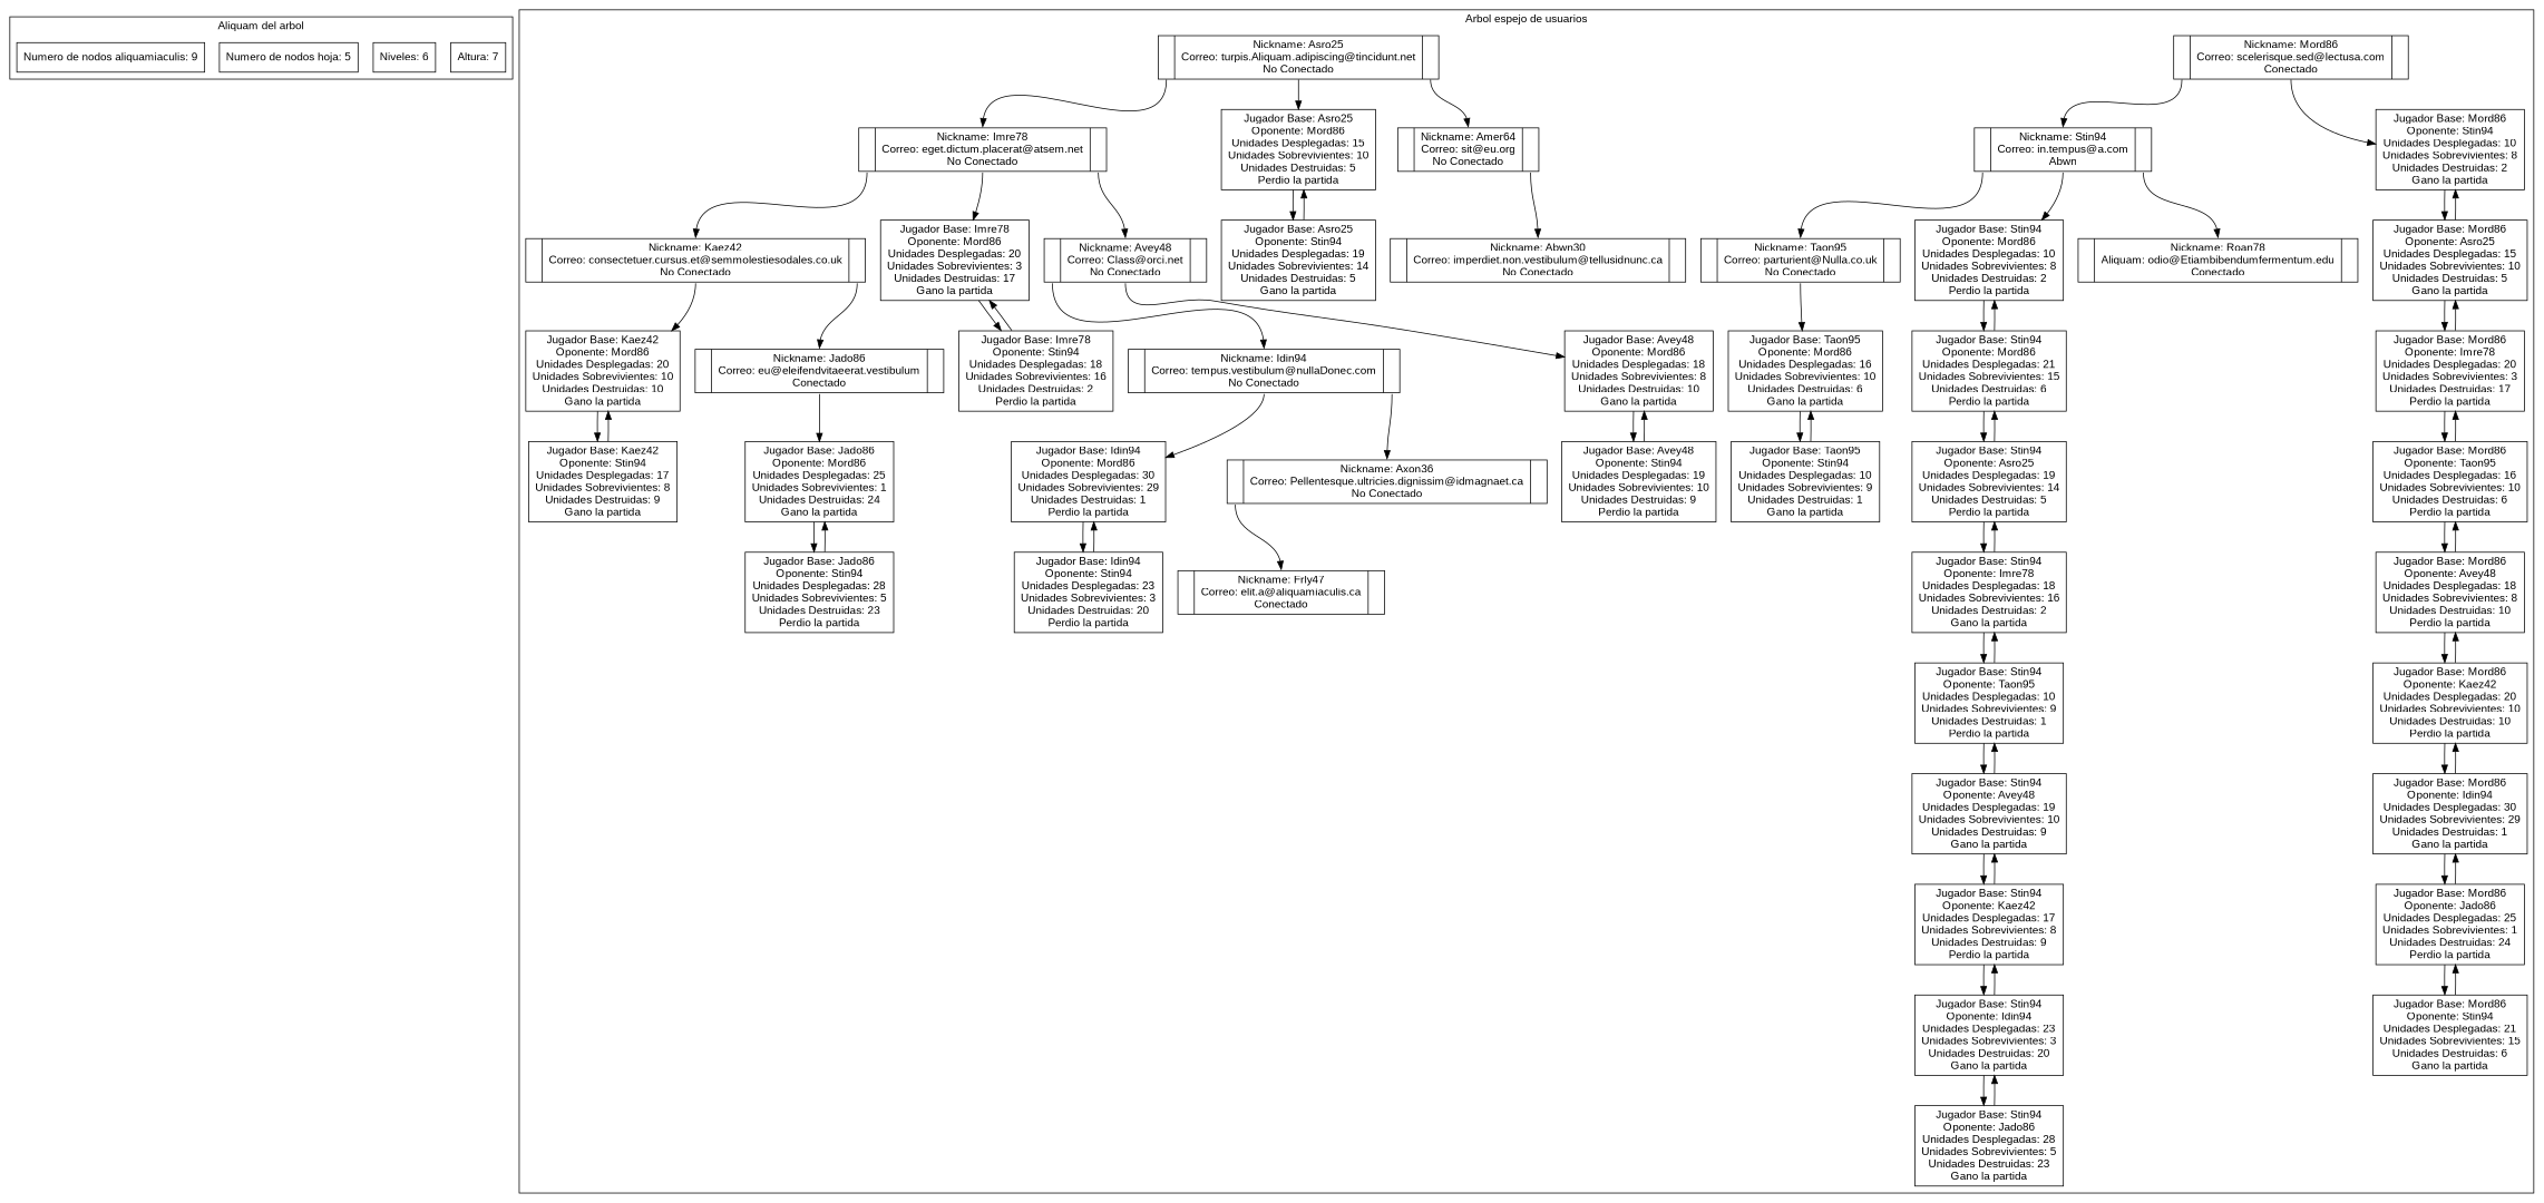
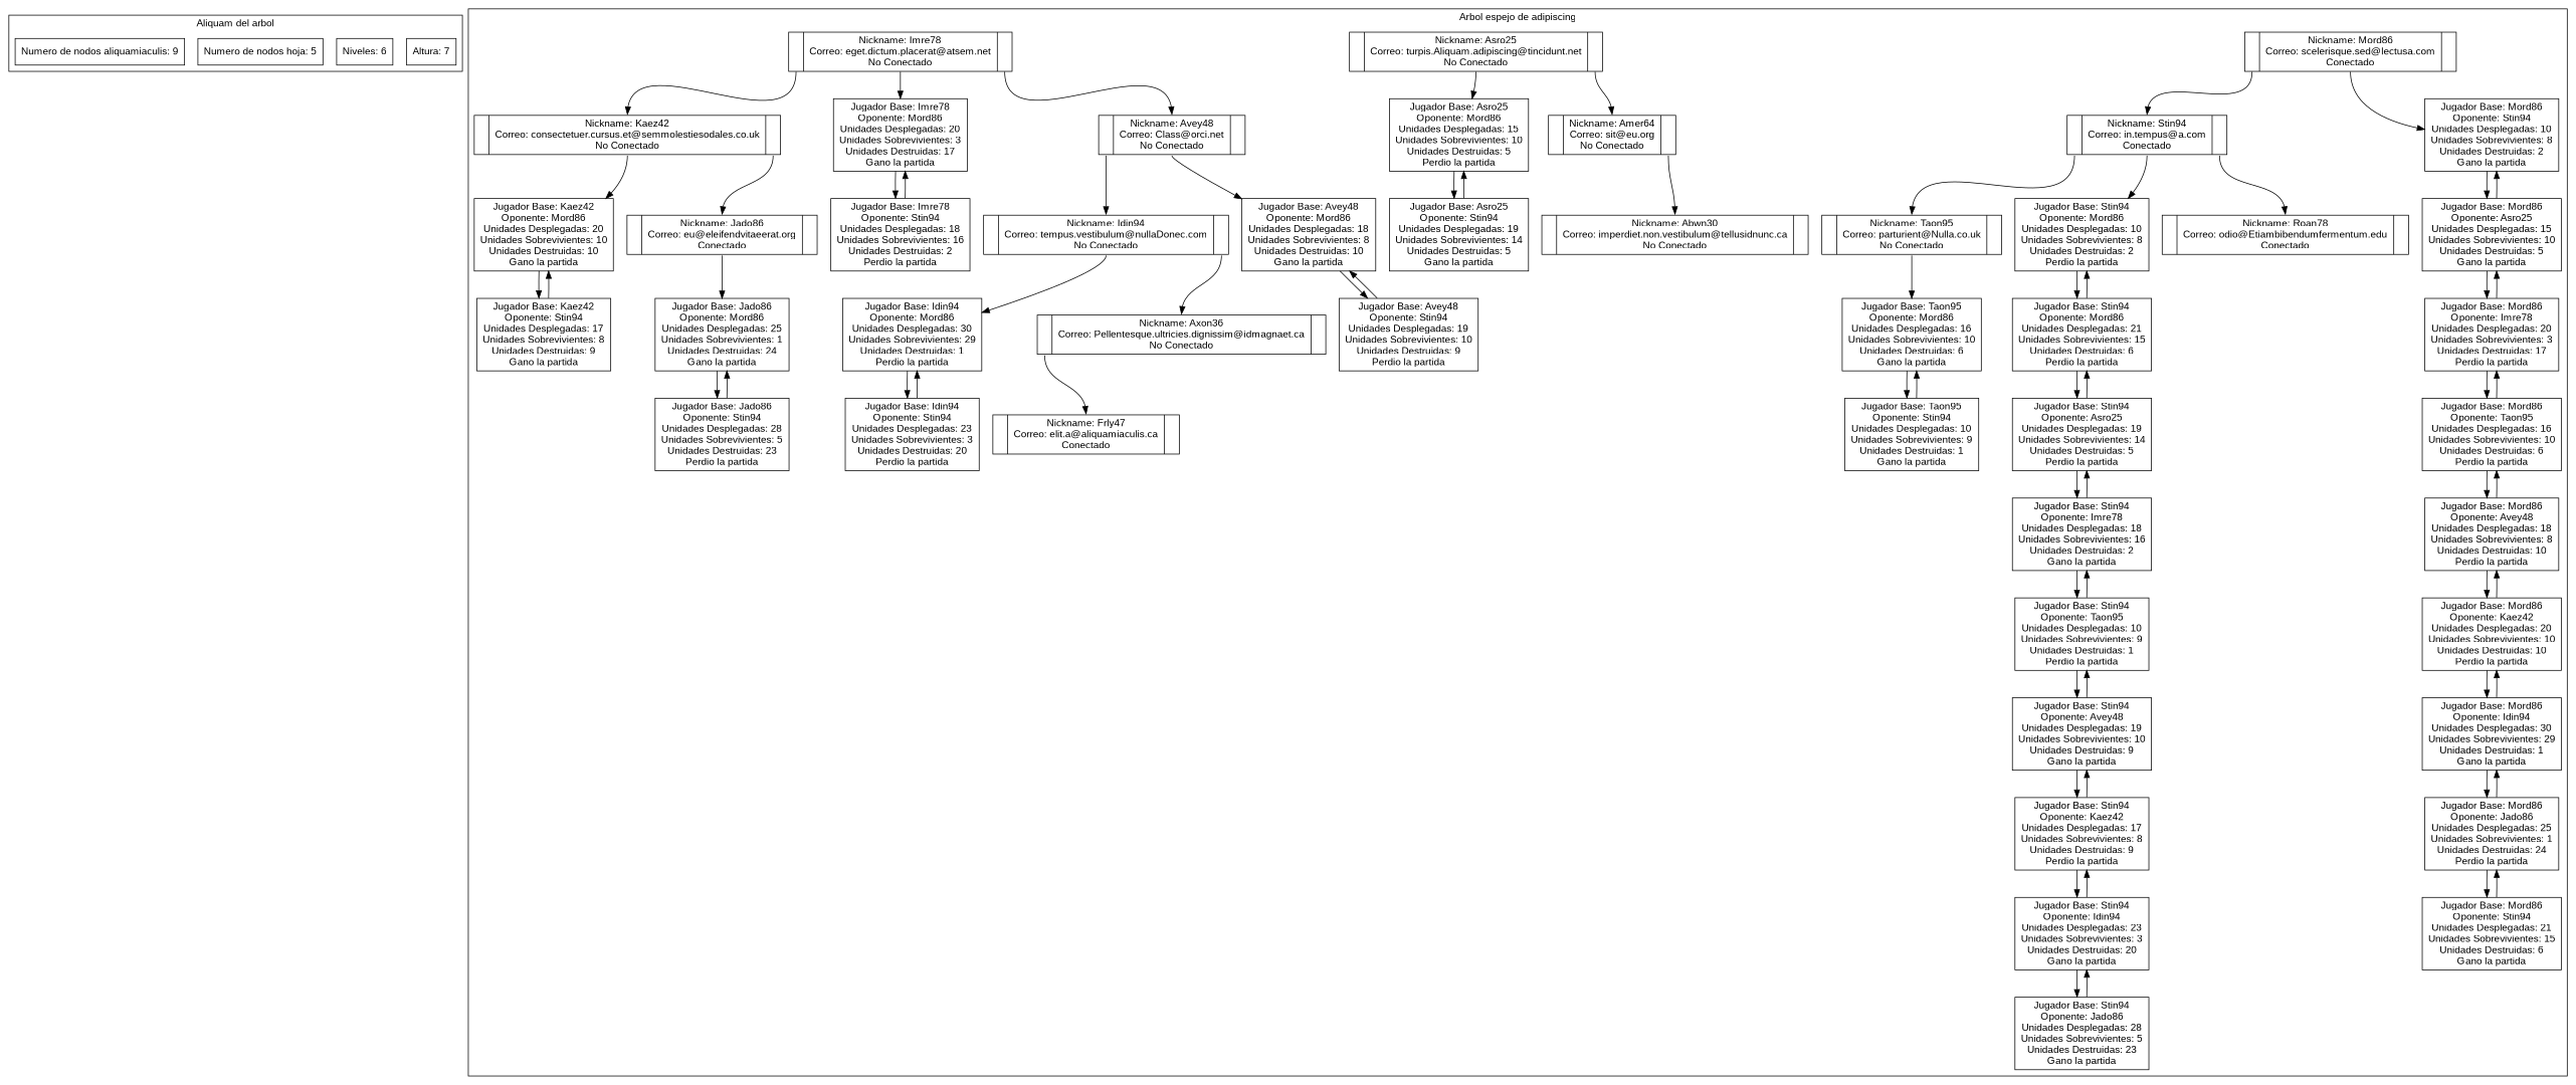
  digraph {
    fontname="Liberation Sans"
    node [fontname="Liberation Sans" shape=record]
    edge [fontname="Liberation Sans"]
    n1 [label="Altura: 7"]
    n2 [label="Niveles: 6"]
    n3 [label="Numero de nodos hoja: 5"]
    n4 [label="Numero de nodos aliquamiaculis: 9"]
    n5 [label="<f0> | <f1> Nickname: Mord86\nCorreo: scelerisque.sed@lectusa.com\nConectado|<f2> "]
    n6 [label="Jugador Base: Mord86\nOponente: Stin94\nUnidades Desplegadas: 10\nUnidades Sobrevivientes: 8\nUnidades Destruidas: 2\nGano la partida"]
-   n7 [label="<f0> | <f1> Nickname: Stin94\nCorreo: in.tempus@a.com\nAbwn|<f2> "]
+   n7 [label="<f0> | <f1> Nickname: Stin94\nCorreo: in.tempus@a.com\nConectado|<f2> "]
    n8 [label="<f0> | <f1> Nickname: Asro25\nCorreo: turpis.Aliquam.adipiscing@tincidunt.net\nNo Conectado|<f2> "]
    n9 [label="Jugador Base: Mord86\nOponente: Asro25\nUnidades Desplegadas: 15\nUnidades Sobrevivientes: 10\nUnidades Destruidas: 5\nGano la partida"]
    n10 [label="Jugador Base: Mord86\nOponente: Imre78\nUnidades Desplegadas: 20\nUnidades Sobrevivientes: 3\nUnidades Destruidas: 17\nPerdio la partida"]
    n11 [label="Jugador Base: Mord86\nOponente: Taon95\nUnidades Desplegadas: 16\nUnidades Sobrevivientes: 10\nUnidades Destruidas: 6\nPerdio la partida"]
    n12 [label="Jugador Base: Mord86\nOponente: Avey48\nUnidades Desplegadas: 18\nUnidades Sobrevivientes: 8\nUnidades Destruidas: 10\nPerdio la partida"]
    n13 [label="Jugador Base: Mord86\nOponente: Kaez42\nUnidades Desplegadas: 20\nUnidades Sobrevivientes: 10\nUnidades Destruidas: 10\nPerdio la partida"]
    n14 [label="Jugador Base: Mord86\nOponente: Idin94\nUnidades Desplegadas: 30\nUnidades Sobrevivientes: 29\nUnidades Destruidas: 1\nGano la partida"]
    n15 [label="Jugador Base: Mord86\nOponente: Jado86\nUnidades Desplegadas: 25\nUnidades Sobrevivientes: 1\nUnidades Destruidas: 24\nPerdio la partida"]
    n16 [label="Jugador Base: Mord86\nOponente: Stin94\nUnidades Desplegadas: 21\nUnidades Sobrevivientes: 15\nUnidades Destruidas: 6\nGano la partida"]
    n17 [label="Jugador Base: Stin94\nOponente: Mord86\nUnidades Desplegadas: 10\nUnidades Sobrevivientes: 8\nUnidades Destruidas: 2\nPerdio la partida"]
    n18 [label="<f0> | <f1> Nickname: Taon95\nCorreo: parturient@Nulla.co.uk\nNo Conectado|<f2> "]
-   n19 [label="<f0> | <f1> Nickname: Roan78\nAliquam: odio@Etiambibendumfermentum.edu\nConectado|<f2> "]
+   n19 [label="<f0> | <f1> Nickname: Roan78\nCorreo: odio@Etiambibendumfermentum.edu\nConectado|<f2> "]
    n20 [label="Jugador Base: Stin94\nOponente: Mord86\nUnidades Desplegadas: 21\nUnidades Sobrevivientes: 15\nUnidades Destruidas: 6\nPerdio la partida"]
    n21 [label="Jugador Base: Stin94\nOponente: Asro25\nUnidades Desplegadas: 19\nUnidades Sobrevivientes: 14\nUnidades Destruidas: 5\nPerdio la partida"]
    n22 [label="Jugador Base: Stin94\nOponente: Imre78\nUnidades Desplegadas: 18\nUnidades Sobrevivientes: 16\nUnidades Destruidas: 2\nGano la partida"]
    n23 [label="Jugador Base: Stin94\nOponente: Taon95\nUnidades Desplegadas: 10\nUnidades Sobrevivientes: 9\nUnidades Destruidas: 1\nPerdio la partida"]
    n24 [label="Jugador Base: Stin94\nOponente: Avey48\nUnidades Desplegadas: 19\nUnidades Sobrevivientes: 10\nUnidades Destruidas: 9\nGano la partida"]
    n25 [label="Jugador Base: Stin94\nOponente: Kaez42\nUnidades Desplegadas: 17\nUnidades Sobrevivientes: 8\nUnidades Destruidas: 9\nPerdio la partida"]
    n26 [label="Jugador Base: Stin94\nOponente: Idin94\nUnidades Desplegadas: 23\nUnidades Sobrevivientes: 3\nUnidades Destruidas: 20\nGano la partida"]
    n27 [label="Jugador Base: Stin94\nOponente: Jado86\nUnidades Desplegadas: 28\nUnidades Sobrevivientes: 5\nUnidades Destruidas: 23\nGano la partida"]
    n28 [label="Jugador Base: Taon95\nOponente: Mord86\nUnidades Desplegadas: 16\nUnidades Sobrevivientes: 10\nUnidades Destruidas: 6\nGano la partida"]
    n29 [label="Jugador Base: Taon95\nOponente: Stin94\nUnidades Desplegadas: 10\nUnidades Sobrevivientes: 9\nUnidades Destruidas: 1\nGano la partida"]
    n30 [label="Jugador Base: Asro25\nOponente: Mord86\nUnidades Desplegadas: 15\nUnidades Sobrevivientes: 10\nUnidades Destruidas: 5\nPerdio la partida"]
    n31 [label="<f0> | <f1> Nickname: Imre78\nCorreo: eget.dictum.placerat@atsem.net\nNo Conectado|<f2> "]
    n32 [label="<f0> | <f1> Nickname: Amer64\nCorreo: sit@eu.org\nNo Conectado|<f2> "]
    n33 [label="Jugador Base: Asro25\nOponente: Stin94\nUnidades Desplegadas: 19\nUnidades Sobrevivientes: 14\nUnidades Destruidas: 5\nGano la partida"]
    n34 [label="Jugador Base: Imre78\nOponente: Mord86\nUnidades Desplegadas: 20\nUnidades Sobrevivientes: 3\nUnidades Destruidas: 17\nGano la partida"]
    n35 [label="<f0> | <f1> Nickname: Kaez42\nCorreo: consectetuer.cursus.et@semmolestiesodales.co.uk\nNo Conectado|<f2> "]
    n36 [label="<f0> | <f1> Nickname: Avey48\nCorreo: Class@orci.net\nNo Conectado|<f2> "]
    n37 [label="Jugador Base: Imre78\nOponente: Stin94\nUnidades Desplegadas: 18\nUnidades Sobrevivientes: 16\nUnidades Destruidas: 2\nPerdio la partida"]
    n38 [label="Jugador Base: Kaez42\nOponente: Mord86\nUnidades Desplegadas: 20\nUnidades Sobrevivientes: 10\nUnidades Destruidas: 10\nGano la partida"]
-   n39 [label="<f0> | <f1> Nickname: Jado86\nCorreo: eu@eleifendvitaeerat.vestibulum\nConectado|<f2> "]
+   n39 [label="<f0> | <f1> Nickname: Jado86\nCorreo: eu@eleifendvitaeerat.org\nConectado|<f2> "]
    n40 [label="Jugador Base: Kaez42\nOponente: Stin94\nUnidades Desplegadas: 17\nUnidades Sobrevivientes: 8\nUnidades Destruidas: 9\nGano la partida"]
    n41 [label="Jugador Base: Jado86\nOponente: Mord86\nUnidades Desplegadas: 25\nUnidades Sobrevivientes: 1\nUnidades Destruidas: 24\nGano la partida"]
    n42 [label="Jugador Base: Jado86\nOponente: Stin94\nUnidades Desplegadas: 28\nUnidades Sobrevivientes: 5\nUnidades Destruidas: 23\nPerdio la partida"]
    n43 [label="Jugador Base: Avey48\nOponente: Mord86\nUnidades Desplegadas: 18\nUnidades Sobrevivientes: 8\nUnidades Destruidas: 10\nGano la partida"]
    n44 [label="<f0> | <f1> Nickname: Idin94\nCorreo: tempus.vestibulum@nullaDonec.com\nNo Conectado|<f2> "]
    n45 [label="Jugador Base: Avey48\nOponente: Stin94\nUnidades Desplegadas: 19\nUnidades Sobrevivientes: 10\nUnidades Destruidas: 9\nPerdio la partida"]
    n46 [label="Jugador Base: Idin94\nOponente: Mord86\nUnidades Desplegadas: 30\nUnidades Sobrevivientes: 29\nUnidades Destruidas: 1\nPerdio la partida"]
    n47 [label="<f0> | <f1> Nickname: Axon36\nCorreo: Pellentesque.ultricies.dignissim@idmagnaet.ca\nNo Conectado|<f2> "]
    n48 [label="Jugador Base: Idin94\nOponente: Stin94\nUnidades Desplegadas: 23\nUnidades Sobrevivientes: 3\nUnidades Destruidas: 20\nPerdio la partida"]
    n49 [label="<f0> | <f1> Nickname: Frly47\nCorreo: elit.a@aliquamiaculis.ca\nConectado|<f2> "]
    n50 [label="<f0> | <f1> Nickname: Abwn30\nCorreo: imperdiet.non.vestibulum@tellusidnunc.ca\nNo Conectado|<f2> "]
    subgraph cluster_1 {
      label="Aliquam del arbol"
      n1
      n2
      n3
      n4
    }
    subgraph cluster_2 {
-     label="Arbol espejo de usuarios"
+     label="Arbol espejo de adipiscing"
      n5
      n6
      n7
      n8
      n9
      n10
      n11
      n12
      n13
      n14
      n15
      n16
      n17
      n18
      n19
      n20
      n21
      n22
      n23
      n24
      n25
      n26
      n27
      n28
      n29
      n30
      n31
      n32
      n33
      n34
      n35
      n36
      n37
      n38
      n39
      n40
      n41
      n42
      n43
      n44
      n45
      n46
      n47
      n48
      n49
      n50
    }
    n5 -> n6 [tailport=f1]
    n5 -> n7 [headport=f1 tailport=f0]
    n6 -> n9
    n7 -> n17 [tailport=f1]
    n7 -> n18 [headport=f1 tailport=f0]
    n7 -> n19 [headport=f1 tailport=f2]
    n8 -> n30 [tailport=f1]
-   n8 -> n31 [headport=f1 tailport=f0]
    n8 -> n32 [headport=f1 tailport=f2]
    n9 -> n6
    n9 -> n10
    n10 -> n9
    n10 -> n11
    n11 -> n10
    n11 -> n12
    n12 -> n11
    n12 -> n13
    n13 -> n12
    n13 -> n14
    n14 -> n13
    n14 -> n15
    n15 -> n14
    n15 -> n16
    n16 -> n15
    n17 -> n20
    n18 -> n28 [tailport=f1]
    n20 -> n17
    n20 -> n21
    n21 -> n20
    n21 -> n22
    n22 -> n21
    n22 -> n23
    n23 -> n22
    n23 -> n24
    n24 -> n23
    n24 -> n25
    n25 -> n24
    n25 -> n26
    n26 -> n25
    n26 -> n27
    n27 -> n26
    n28 -> n29
    n29 -> n28
    n30 -> n33
    n31 -> n34 [tailport=f1]
    n31 -> n35 [headport=f1 tailport=f0]
    n31 -> n36 [headport=f1 tailport=f2]
    n32 -> n50 [headport=f1 tailport=f2]
    n33 -> n30
    n34 -> n37
    n35 -> n38 [tailport=f1]
    n35 -> n39 [headport=f1 tailport=f2]
    n36 -> n43 [tailport=f1]
    n36 -> n44 [headport=f1 tailport=f0]
    n37 -> n34
    n38 -> n40
    n39 -> n41 [tailport=f1]
    n40 -> n38
    n41 -> n42
    n42 -> n41
    n43 -> n45
    n44 -> n46 [tailport=f1]
    n44 -> n47 [headport=f1 tailport=f2]
    n45 -> n43
    n46 -> n48
    n47 -> n49 [headport=f1 tailport=f0]
    n48 -> n46
  }
